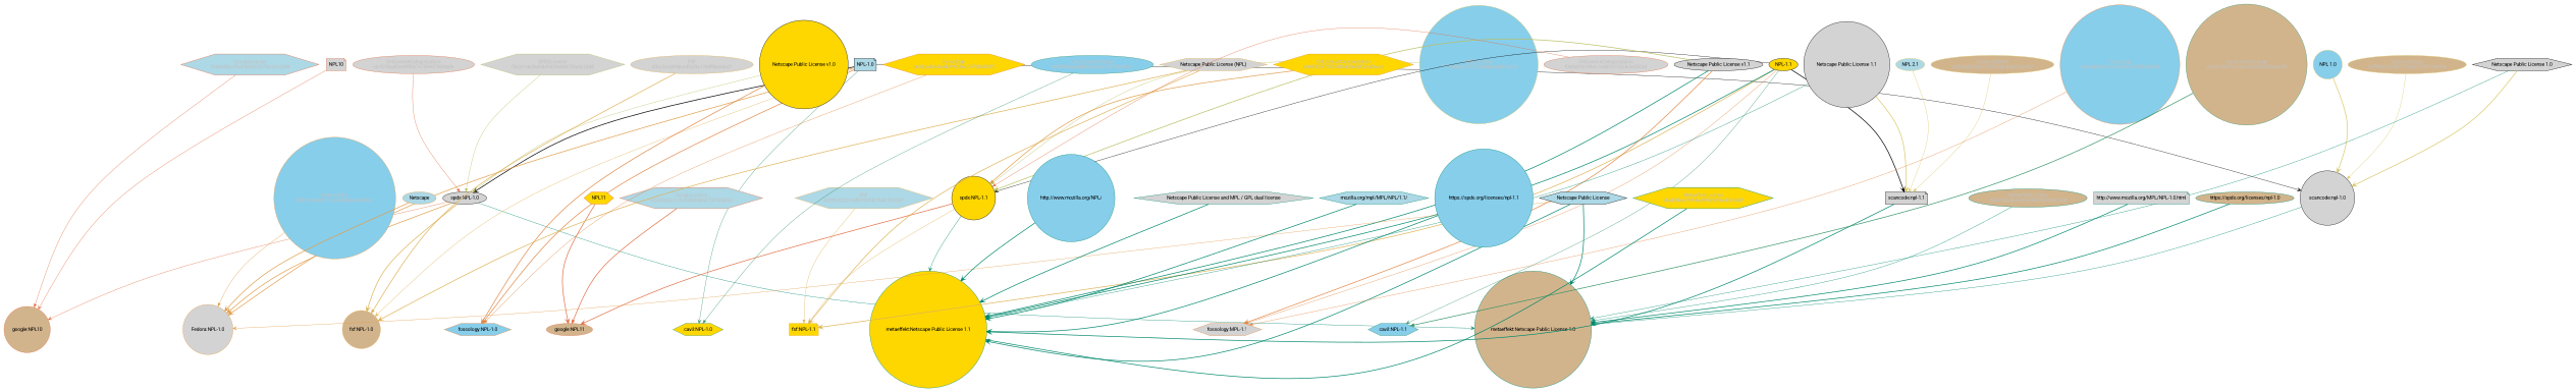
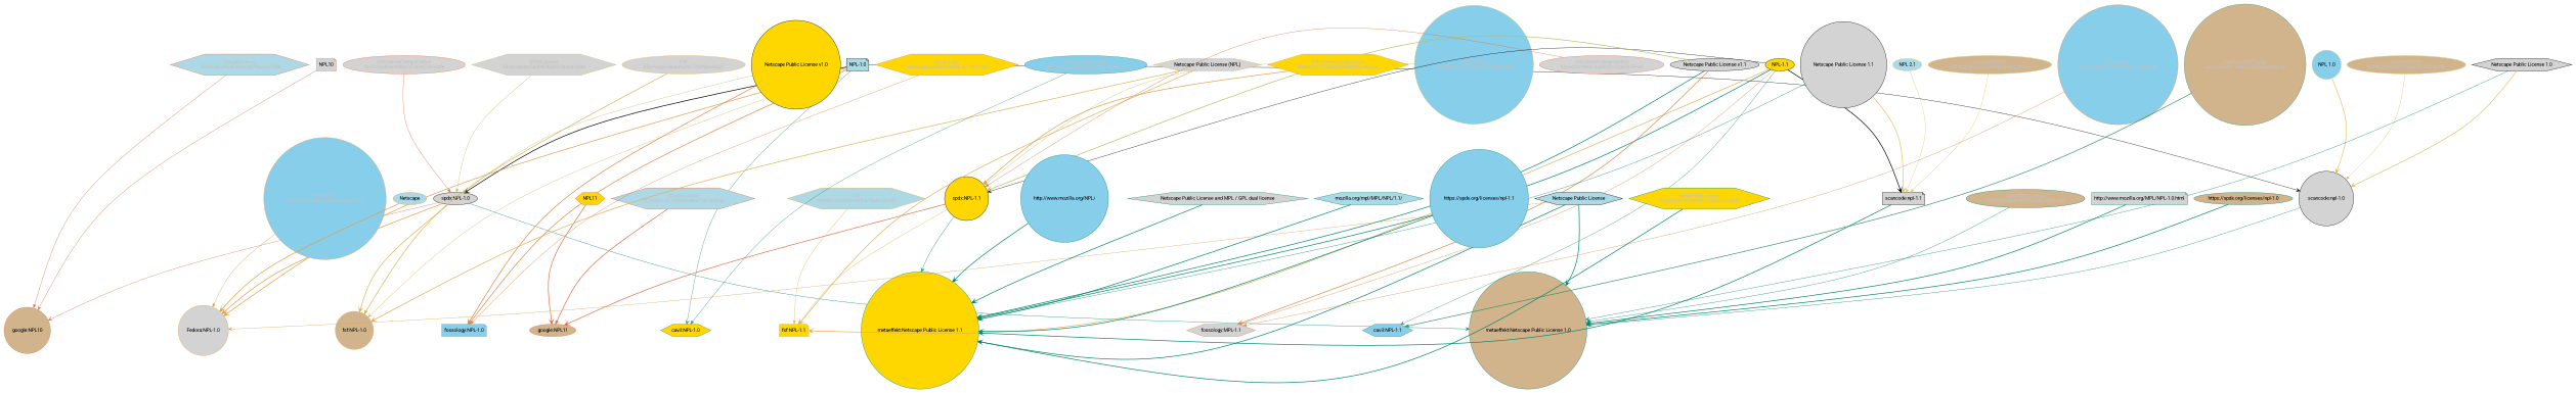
  strict digraph {
    fontname=Roboto
    splines=curved
    node [fillcolor=lightgrey fontname=Roboto shape=hexagon style=filled]
    edge [color="#00876c" fontname=Roboto style=bold weight=0.5 arrowhead=vee]
    n1 [color="#b8bf62" fontcolor=gray label="SPDXLicense\nf562e1da3bd5dd9459a084700a4c2dd8"]
    n2 [label="spdx:NPL-1.0" shape=ellipse]
    n3 [color="#e06f45" fillcolor=tan label="google:NPL10" shape=circle]
    n4 [color="#e09d4b" label="Fedora:NPL-1.0" shape=circle]
    n5 [color="#deb256" fillcolor=tan label="fsf:NPL-1.0" shape=circle]
    n6 [color="#00876c" fillcolor=tan label="metaeffekt:Netscape Public License 1.0" shape=circle]
    n7 [fillcolor=lightblue label="NPL-1.0" shape=note]
    n8 [label="scancode:npl-1.0" shape=circle]
-   n9 [color="#e18745" fillcolor=skyblue label="fossology:NPL-1.0"]
+   n9 [color="#e18745" fillcolor=skyblue label="fossology:NPL-1.0" shape=note]
    n10 [color="#379469" fillcolor=gold label="cavil:NPL-1.0"]
    n11 [fillcolor=gold label="Netscape Public License v1.0" shape=circle]
    n12 [color="#b8bf62" fillcolor=skyblue fontcolor=gray label="SPDXLicense\n1f72d8dbdf272279fabfbb19fb81ad5b" shape=circle]
    n13 [fillcolor=gold label="spdx:NPL-1.1" shape=circle]
    n14 [color="#e06f45" fillcolor=tan label="google:NPL11" shape=ellipse]
    n15 [color="#deb256" fillcolor=gold label="fsf:NPL-1.1" shape=note]
    n16 [color="#00876c" fillcolor=gold label="metaeffekt:Netscape Public License 1.1" shape=circle]
    n17 [fillcolor=gold label="NPL-1.1" shape=ellipse]
    n18 [label="scancode:npl-1.1" shape=note]
    n19 [color="#e18745" label="fossology:MPL-1.1"]
    n20 [color="#379469" fillcolor=skyblue label="cavil:NPL-1.1"]
    n21 [label="Netscape Public License v1.1" shape=ellipse]
    n22 [color="#e06f45" fillcolor=lightblue fontcolor=gray label="GoogleLicense\n354865b6cf9a4088bfe2d7f8ce3c2298"]
    n23 [color="#e06f45" label=NPL10 shape=note]
    n24 [color="#e06f45" fillcolor=lightblue fontcolor=gray label="GoogleLicense\nc02356b2c0c7e3a95934bd7287506b56"]
    n25 [color="#e06f45" fillcolor=gold label=NPL11]
    n26 [color="#e09d4b" fillcolor=skyblue fontcolor=gray label="FedoraEntry\n15bf7ea369f3d7cca3e8ad6e3ae33441" shape=circle]
    n27 [fillcolor=lightblue label="Netscape Public License"]
    n28 [color="#e09d4b" fillcolor=lightblue label=Netscape shape=ellipse]
    n29 [color="#deb256" fontcolor=gray label="FSF\n47bc5c6d69dbadfa29a17b8f8bedda21" shape=ellipse]
    n30 [color="#deb256" label="Netscape Public License (NPL)"]
    n31 [color="#deb256" fillcolor=lightblue fontcolor=gray label="FSF\nb099b222d55af81fd0f4c1fa4122e7d9"]
    n32 [color="#dac767" fillcolor=tan fontcolor=gray label="ScancodeData\n5cf983cf229581f75a607f57b719a19e" shape=ellipse]
    n33 [color="#dac767" fillcolor=skyblue label="NPL 1.0" shape=circle]
    n34 [label="Netscape Public License 1.0"]
    n35 [color="#dac767" fillcolor=tan fontcolor=gray label="ScancodeData\n2df244d2354e12559cebb1b3b31ba787" shape=ellipse]
    n36 [color="#dac767" fillcolor=lightblue label="NPL 2.1" shape=ellipse]
    n37 [label="Netscape Public License 1.1" shape=circle]
    n38 [color="#e18745" fillcolor=gold fontcolor=gray label="Fossology\nd633da4e54ad4b995086b7571b8510f5"]
    n39 [color="#e18745" fillcolor=skyblue fontcolor=gray label="Fossology\n39e6fd698f2fe1e6378c0c8718685938" shape=circle]
    n40 [color="#e06f45" fontcolor=gray label="OrtLicenseCategorization\ncb1515ea83e698f0e7e7569d7569dafe" shape=ellipse]
    n41 [color="#e06f45" fontcolor=gray label="OrtLicenseCategorization\nf0a9a816189dc16d8025152d65e551ad" shape=ellipse]
    n42 [color="#e09d4b" fillcolor=gold fontcolor=gray label="OrtLicenseCategorization\nb988922570705345d2688df02e4f6ece"]
    n43 [color="#379469" fillcolor=skyblue fontcolor=gray label="CavilLicenseChange\n06ff0810ae6d4802de6610cd7883572c" shape=ellipse]
    n44 [color="#379469" fillcolor=tan fontcolor=gray label="CavilLicenseChange\ne6e5c5369f1cc94ca9304595d084a78f" shape=circle]
    n45 [color="#00876c" fillcolor=gold fontcolor=gray label="MetaeffektLicense\n9b4d30be27694ea891a526bcd5cf46bf"]
    n46 [color="#00876c" fillcolor=skyblue label="http://www.mozilla.org/NPL/" shape=circle]
    n47 [color="#00876c" label="Netscape Public License and MPL / GPL dual license"]
    n48 [color="#00876c" fillcolor=lightblue label="mozilla.org/mpl/MPL/NPL/1.1/"]
    n49 [color="#00876c" fillcolor=skyblue label="https://spdx.org/licenses/npl-1.1" shape=circle]
    n50 [color="#00876c" fillcolor=tan fontcolor=gray label="MetaeffektLicense\n76d47fb5a836920fe4e83f87494c184f" shape=ellipse]
    n51 [color="#00876c" label="http://www.mozilla.org/MPL/NPL-1.0.html" shape=note]
    n52 [color="#00876c" fillcolor=tan label="https://spdx.org/licenses/npl-1.0" shape=ellipse]
    n1 -> n2 [color="#b8bf62" style=solid arrowhead=""]
    n2 -> n3 [color="#e06f45" style=solid weight=0.7]
    n2 -> n4 [color="#e09d4b" weight=0.7]
    n2 -> n5 [color="#deb256"]
    n2 -> n6 [style=solid weight=0.7]
    n7 -> n2 [weight=0.7 color=""]
    n7 -> n4 [color="#e09d4b" weight=0.7]
    n7 -> n5 [color="#deb256" style=solid weight=0.7]
    n7 -> n8 [style=solid weight=0.7 color=""]
    n7 -> n9 [color="#e18745" weight=0.7]
    n7 -> n10 [color="#379469" style=solid weight=0.7]
    n8 -> n6 [style=solid]
    n11 -> n2 [color="#b8bf62" style=solid weight=0.7]
    n11 -> n9 [color="#e18745" weight=0.7]
    n12 -> n13 [color="#b8bf62" style=solid arrowhead=""]
    n13 -> n14 [color="#e06f45" weight=0.7]
    n13 -> n15 [color="#deb256" style=solid]
    n13 -> n16 [style=solid weight=0.7]
    n17 -> n13 [style=solid weight=0.7 color=""]
    n17 -> n15 [color="#deb256" weight=0.7]
    n17 -> n16
    n17 -> n18 [weight=0.7 color=""]
    n17 -> n19 [color="#e18745" style=solid weight=0.7]
    n17 -> n20 [color="#379469" style=solid weight=0.7]
    n18 -> n16
    n21 -> n13 [color="#b8bf62" weight=0.7]
    n21 -> n16
    n21 -> n19 [color="#e18745" weight=0.7]
    n22 -> n3 [color="#e06f45" style=solid arrowhead=""]
    n23 -> n3 [color="#e06f45" style=solid weight=0.7]
    n24 -> n14 [color="#e06f45" arrowhead=""]
    n25 -> n14 [color="#e06f45" weight=0.7]
    n26 -> n4 [color="#e09d4b" style=solid arrowhead=""]
    n27 -> n4 [color="#e09d4b" style=solid]
    n27 -> n6
    n27 -> n16
    n28 -> n4 [color="#e09d4b"]
    n29 -> n5 [color="#deb256" arrowhead=""]
    n30 -> n5 [color="#deb256" weight=0.7]
    n30 -> n15 [color="#deb256" weight=0.7]
    n31 -> n15 [color="#deb256" style=solid arrowhead=""]
    n32 -> n8 [color="#dac767" style=solid arrowhead=""]
    n33 -> n8 [color="#dac767" weight=0.7]
    n34 -> n6 [style=solid weight=0.7]
    n34 -> n8 [color="#dac767" weight=0.7]
    n35 -> n18 [color="#dac767" style=solid arrowhead=""]
    n36 -> n18 [color="#dac767" style=solid weight=0.7]
    n37 -> n16 [style=solid weight=0.7]
    n37 -> n18 [color="#dac767" weight=0.7]
    n38 -> n9 [color="#e18745" style=solid arrowhead=""]
    n39 -> n19 [color="#e18745" style=solid arrowhead=""]
    n40 -> n2 [color="#e06f45" style=solid arrowhead=""]
    n41 -> n13 [color="#e06f45" style=solid arrowhead=""]
    n42 -> n13 [color="#e09d4b" arrowhead=""]
    n43 -> n10 [color="#379469" style=solid arrowhead=""]
    n44 -> n20 [color="#379469" arrowhead=""]
    n45 -> n16 [arrowhead=""]
    n46 -> n16
    n47 -> n16
    n48 -> n16
    n49 -> n16
    n50 -> n6 [style=solid arrowhead=""]
    n51 -> n6
    n52 -> n6
  }
